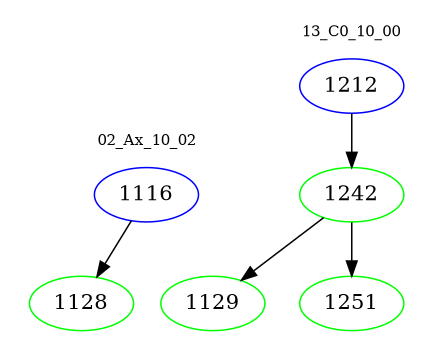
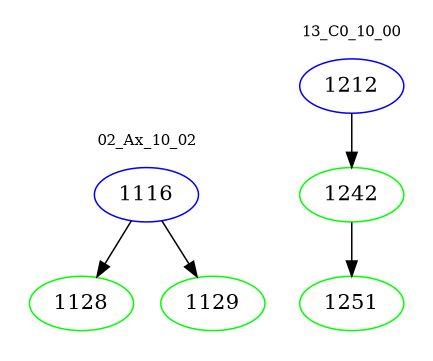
  digraph {
    node [color=green]
    edge [color=black]
    n1 [color=blue label=1116]
    n2 [label=1128]
    n3 [label=1129]
    n4 [color=blue label=1212]
    n5 [label=1242]
    n6 [label=1251]
    subgraph cluster_1 {
      color=white
      fontsize=10
      label="02_Ax_10_02"
      n1
      n2
      n3
    }
    subgraph cluster_2 {
      color=white
      fontsize=10
      label="13_C0_10_00"
      n4
      n5
      n6
    }
    n1 -> n2
-   n5 -> n3
+   n1 -> n3
    n4 -> n5
    n5 -> n6
  }
